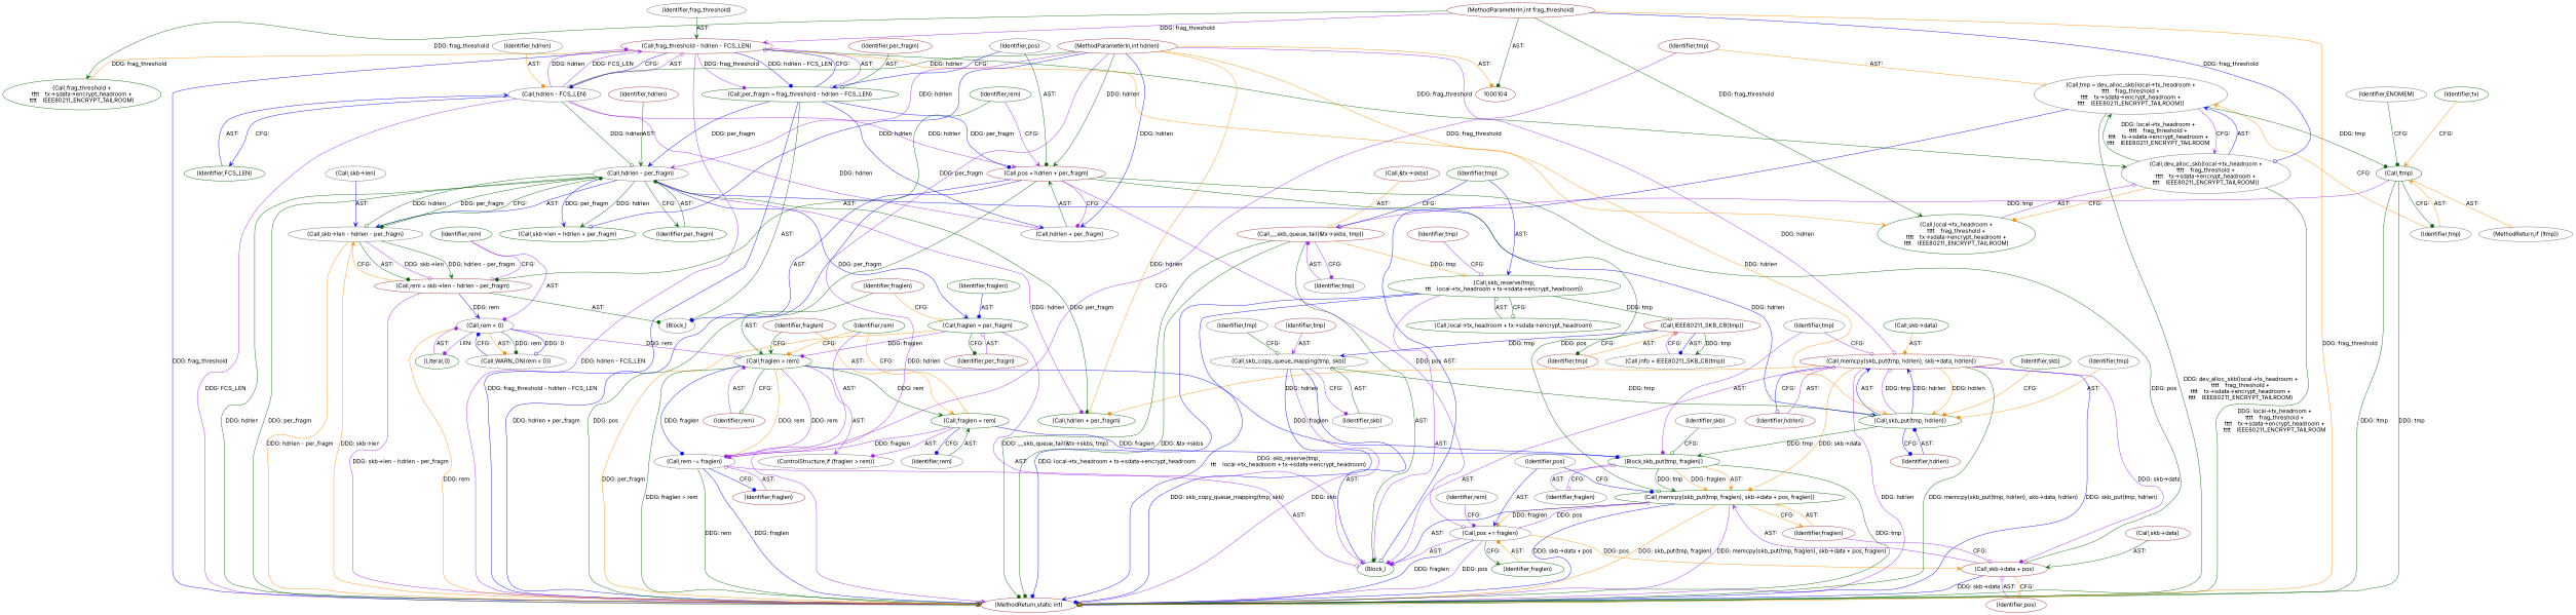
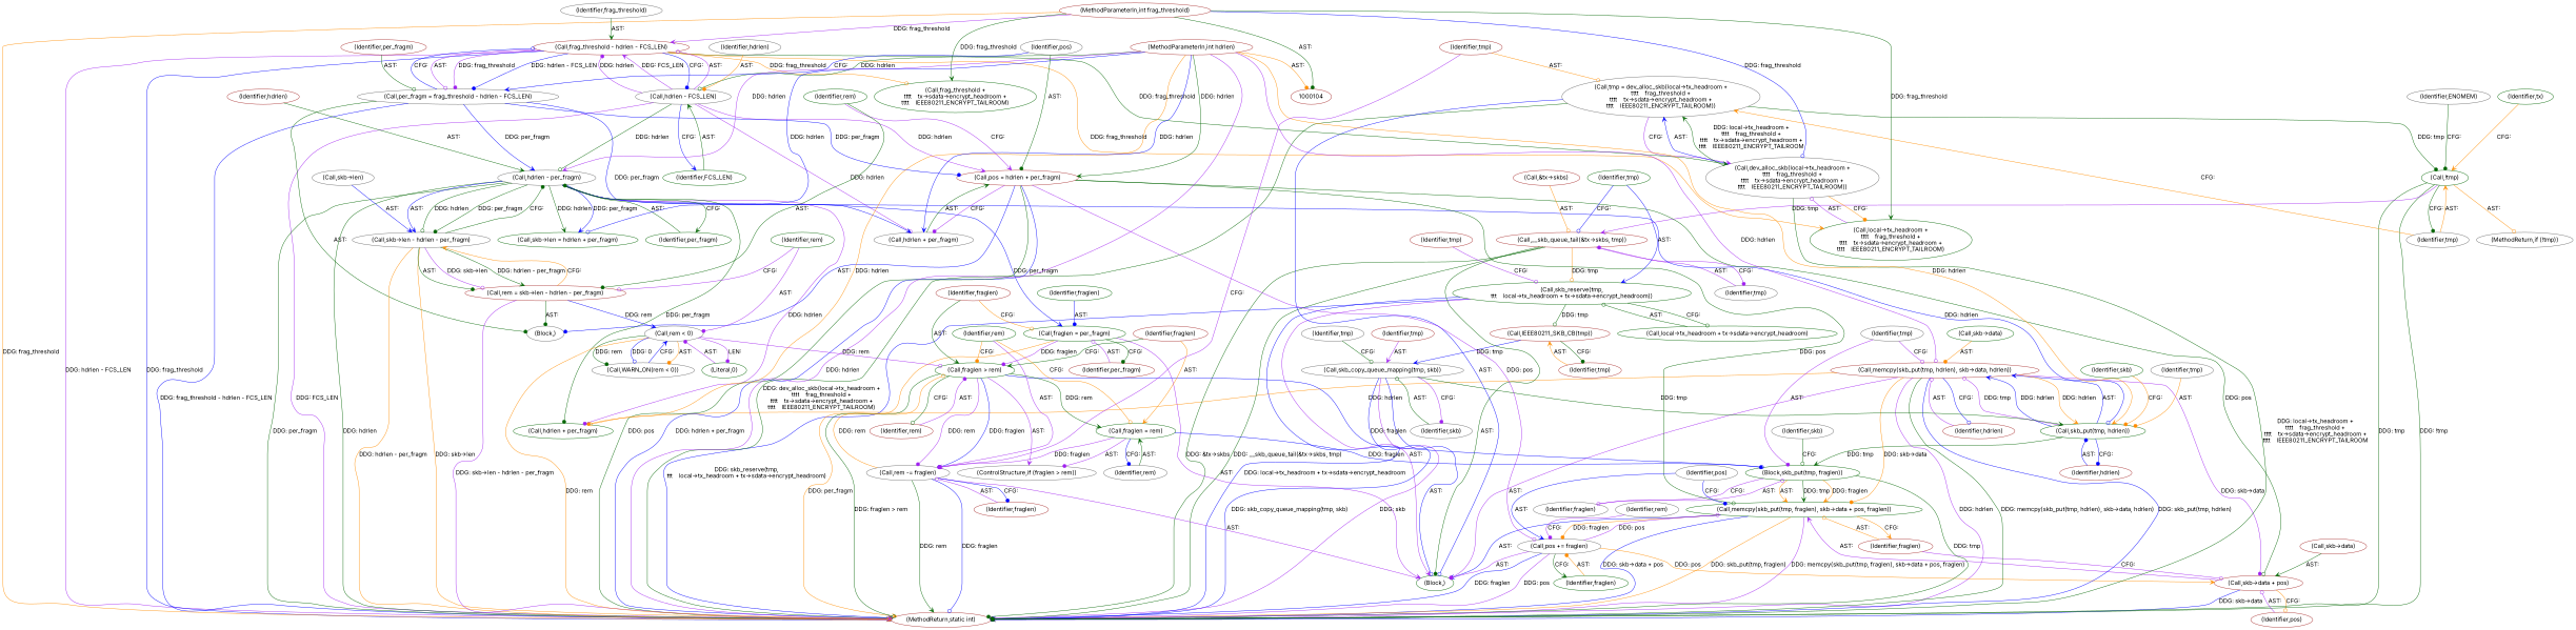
  digraph {
    fontname=Inter
    node [color=gray40 fontname=Inter]
    edge [arrowhead=dot color=purple fontname=Inter]
    n1 [color=darkgreen label="(Call,memcpy(skb_put(tmp, fraglen), skb->data + pos, fraglen))"]
    n2 [label="(Call,pos += fraglen)"]
    n3 [color=brown label="(Identifier,fraglen)"]
    n4 [color=brown label="(MethodReturn,static int)"]
    n5 [color=darkgreen label="(Block,)"]
    n6 [color=brown label="(Call,skb->data + pos)"]
    n7 [color=darkgreen label="(Identifier,fraglen)"]
    n8 [color=darkgreen label="(Block,skb_put(tmp, fraglen))"]
    n9 [label="(Identifier,fraglen)"]
    n10 [color=darkgreen label="(Call,skb_put(tmp, hdrlen))"]
    n11 [color=brown label="(Call,memcpy(skb_put(tmp, hdrlen), skb->data, hdrlen))"]
    n12 [color=brown label="(Identifier,hdrlen)"]
    n13 [color=darkgreen label="(Call,hdrlen + per_fragm)"]
    n14 [color=brown label="(Identifier,hdrlen)"]
    n15 [label="(Call,skb_copy_queue_mapping(tmp, skb))"]
    n16 [label="(Identifier,skb)"]
    n17 [color=brown label="(Call,IEEE80211_SKB_CB(tmp))"]
    n18 [color=brown label="(Identifier,tmp)"]
-   n19 [label="(Call,info = IEEE80211_SKB_CB(tmp))"]
    n20 [color=darkgreen label="(Call,skb_reserve(tmp,\n\t\t\t    local->tx_headroom + tx->sdata->encrypt_headroom))"]
    n21 [color=darkgreen label="(Call,local->tx_headroom + tx->sdata->encrypt_headroom)"]
    n22 [color=brown label="(Call,__skb_queue_tail(&tx->skbs, tmp))"]
    n23 [label="(Identifier,tmp)"]
    n24 [color=darkgreen label="(Call,!tmp)"]
    n25 [label="(MethodReturn,if (!tmp))"]
    n26 [label="(Identifier,tmp)"]
    n27 [label="(Call,tmp = dev_alloc_skb(local->tx_headroom +\n\t\t\t\t    frag_threshold +\n\t\t\t\t    tx->sdata->encrypt_headroom +\n\t\t\t\t    IEEE80211_ENCRYPT_TAILROOM))"]
    n28 [label="(Call,dev_alloc_skb(local->tx_headroom +\n\t\t\t\t    frag_threshold +\n\t\t\t\t    tx->sdata->encrypt_headroom +\n\t\t\t\t    IEEE80211_ENCRYPT_TAILROOM))"]
    n29 [color=darkgreen label="(Call,local->tx_headroom +\n\t\t\t\t    frag_threshold +\n\t\t\t\t    tx->sdata->encrypt_headroom +\n\t\t\t\t    IEEE80211_ENCRYPT_TAILROOM)"]
    n30 [color=brown label="(Call,frag_threshold - hdrlen - FCS_LEN)"]
    n31 [label="(Call,hdrlen - FCS_LEN)"]
-   n32 [color=darkgreen label="(Call,per_fragm = frag_threshold - hdrlen - FCS_LEN)"]
+   n32 [label="(Call,per_fragm = frag_threshold - hdrlen - FCS_LEN)"]
    n33 [color=darkgreen label="(Call,frag_threshold +\n\t\t\t\t    tx->sdata->encrypt_headroom +\n\t\t\t\t    IEEE80211_ENCRYPT_TAILROOM)"]
    n34 [label="(Call,hdrlen - per_fragm)"]
    n35 [color=brown label="(Call,pos = hdrlen + per_fragm)"]
    n36 [label="(Call,hdrlen + per_fragm)"]
    n37 [color=darkgreen label="(Identifier,FCS_LEN)"]
    n38 [label="(Block,)"]
    n39 [color=brown label="(MethodParameterIn,int frag_threshold)"]
    1000104 [color=brown]
    n41 [color=darkgreen label="(Call,skb->len = hdrlen + per_fragm)"]
    n42 [color=darkgreen label="(Call,fraglen = per_fragm)"]
    n43 [label="(Call,skb->len - hdrlen - per_fragm)"]
    n44 [color=darkgreen label="(Identifier,per_fragm)"]
    n45 [color=brown label="(MethodParameterIn,int hdrlen)"]
    n46 [color=brown label="(Identifier,pos)"]
    n47 [color=darkgreen label="(Call,fraglen > rem)"]
    n48 [color=brown label="(Identifier,per_fragm)"]
    n49 [color=brown label="(Call,rem = skb->len - hdrlen - per_fragm)"]
    n50 [label="(Call,rem -= fraglen)"]
    n51 [color=darkgreen label="(Call,fraglen = rem)"]
    n52 [color=brown label="(Identifier,rem)"]
    n53 [label="(ControlStructure,if (fraglen > rem))"]
    n54 [color=brown label="(Identifier,fraglen)"]
    n55 [label="(Identifier,rem)"]
    n56 [label="(Call,rem < 0)"]
    n57 [color=darkgreen label="(Literal,0)"]
    n58 [label="(Call,WARN_ON(rem < 0))"]
    n59 [label="(Identifier,pos)"]
    n60 [color=darkgreen label="(Identifier,skb)"]
    n61 [label="(Identifier,rem)"]
    n62 [color=darkgreen label="(Call,skb->data)"]
    n63 [label="(Identifier,hdrlen)"]
    n64 [color=brown label="(Identifier,fraglen)"]
    n65 [label="(Identifier,tmp)"]
    n66 [color=darkgreen label="(Identifier,rem)"]
    n67 [color=brown label="(Identifier,per_fragm)"]
    n68 [label="(Call,skb->len)"]
    n69 [color=brown label="(Identifier,tmp)"]
    n70 [label="(Identifier,pos)"]
    n71 [label="(Identifier,tmp)"]
    n72 [color=darkgreen label="(Identifier,tx)"]
    n73 [label="(Identifier,frag_threshold)"]
    n74 [color=darkgreen label="(Identifier,fraglen)"]
    n75 [color=brown label="(Call,&tx->skbs)"]
    n76 [color=darkgreen label="(Identifier,rem)"]
    n77 [color=brown label="(Identifier,tmp)"]
    n78 [label="(Identifier,ENOMEM)"]
    n79 [color=darkgreen label="(Identifier,tmp)"]
    n80 [label="(Identifier,skb)"]
    n81 [color=brown label="(Identifier,hdrlen)"]
    n82 [color=darkgreen label="(Identifier,rem)"]
    n83 [color=brown label="(Identifier,tmp)"]
    n84 [color=brown label="(Call,skb->data)"]
    n85 [color=brown label="(Identifier,fraglen)"]
    n86 [label="(Identifier,tmp)"]
    n1 -> n2 [color=darkorange label="DDG: fraglen"]
    n1 -> n3 [arrowhead=vee color=darkorange label="CFG: "]
    n1 -> n4 [color=blue label="DDG: skb->data + pos"]
    n1 -> n4 [color=darkorange label="DDG: skb_put(tmp, fraglen)"]
    n1 -> n4 [arrowhead=vee label="DDG: memcpy(skb_put(tmp, fraglen), skb->data + pos, fraglen)"]
    n1 -> n5 [arrowhead=vee color=blue label="AST: "]
    n2 -> n1 [arrowhead=odot label="DDG: pos"]
    n2 -> n4 [arrowhead=vee color=blue label="DDG: fraglen"]
    n2 -> n4 [label="DDG: pos"]
    n2 -> n5 [label="AST: "]
    n2 -> n6 [arrowhead=vee color=darkorange label="DDG: pos"]
    n2 -> n7 [arrowhead=vee color=darkgreen label="CFG: "]
    n3 -> n1 [arrowhead=odot color=darkorange label="AST: "]
    n3 -> n6 [arrowhead=odot label="CFG: "]
    n6 -> n1 [arrowhead=vee label="AST: "]
    n6 -> n4 [arrowhead=odot color=blue label="DDG: skb->data"]
    n6 -> n46 [arrowhead=odot color=darkorange label="CFG: "]
    n7 -> n2 [color=darkorange label="AST: "]
    n8 -> n1 [arrowhead=vee color=darkorange label="AST: "]
    n8 -> n1 [arrowhead=vee color=darkgreen label="DDG: tmp"]
    n8 -> n1 [arrowhead=vee color=darkorange label="DDG: fraglen"]
    n8 -> n4 [arrowhead=odot color=darkgreen label="DDG: tmp"]
    n8 -> n9 [arrowhead=odot label="CFG: "]
    n9 -> n8 [arrowhead=odot label="AST: "]
    n10 -> n8 [arrowhead=vee color=darkgreen label="DDG: tmp"]
    n10 -> n11 [arrowhead=vee color=blue label="AST: "]
    n10 -> n11 [arrowhead=odot label="DDG: tmp"]
    n10 -> n11 [arrowhead=vee color=blue label="DDG: hdrlen"]
    n10 -> n12 [color=blue label="CFG: "]
    n11 -> n1 [color=darkorange label="DDG: skb->data"]
    n11 -> n4 [arrowhead=odot label="DDG: hdrlen"]
    n11 -> n4 [arrowhead=vee color=darkgreen label="DDG: memcpy(skb_put(tmp, hdrlen), skb->data, hdrlen)"]
    n11 -> n4 [arrowhead=odot color=blue label="DDG: skb_put(tmp, hdrlen)"]
    n11 -> n5 [label="AST: "]
    n11 -> n6 [label="DDG: skb->data"]
    n11 -> n10 [arrowhead=vee color=darkorange label="DDG: hdrlen"]
    n11 -> n13 [color=darkorange label="DDG: hdrlen"]
    n11 -> n14 [arrowhead=odot color=blue label="CFG: "]
    n12 -> n10 [color=blue label="AST: "]
    n14 -> n11 [arrowhead=odot label="AST: "]
    n15 -> n4 [color=blue label="DDG: skb_copy_queue_mapping(tmp, skb)"]
    n15 -> n4 [arrowhead=odot label="DDG: skb"]
    n15 -> n5 [arrowhead=odot color=blue label="AST: "]
    n15 -> n10 [arrowhead=vee color=darkgreen label="DDG: tmp"]
    n15 -> n16 [label="CFG: "]
    n16 -> n15 [arrowhead=odot color=darkgreen label="AST: "]
    n17 -> n15 [arrowhead=vee color=blue label="DDG: tmp"]
    n17 -> n18 [color=darkgreen label="CFG: "]
-   n17 -> n19 [color=blue label="AST: "]
-   n17 -> n19 [arrowhead=vee color=darkgreen label="DDG: tmp"]
    n18 -> n17 [arrowhead=vee color=darkorange label="AST: "]
-   n19 -> n17 [arrowhead=odot label="CFG: "]
    n20 -> n4 [arrowhead=vee color=blue label="DDG: skb_reserve(tmp,\n\t\t\t    local->tx_headroom + tx->sdata->encrypt_headroom)"]
    n20 -> n4 [color=blue label="DDG: local->tx_headroom + tx->sdata->encrypt_headroom"]
    n20 -> n5 [arrowhead=vee label="AST: "]
    n20 -> n17 [arrowhead=odot color=darkgreen label="DDG: tmp"]
    n20 -> n21 [arrowhead=odot color=darkgreen label="CFG: "]
    n21 -> n20 [arrowhead=odot color=darkgreen label="AST: "]
    n22 -> n4 [color=darkgreen label="DDG: &tx->skbs"]
    n22 -> n4 [color=darkgreen label="DDG: __skb_queue_tail(&tx->skbs, tmp)"]
    n22 -> n5 [color=darkgreen label="AST: "]
    n22 -> n20 [arrowhead=odot color=darkorange label="DDG: tmp"]
    n22 -> n23 [label="CFG: "]
    n23 -> n22 [label="AST: "]
    n24 -> n4 [color=darkgreen label="DDG: tmp"]
    n24 -> n4 [color=darkgreen label="DDG: !tmp"]
    n24 -> n22 [arrowhead=vee label="DDG: tmp"]
    n24 -> n25 [arrowhead=odot color=darkorange label="AST: "]
    n24 -> n26 [color=darkgreen label="CFG: "]
    n26 -> n24 [arrowhead=vee color=darkorange label="AST: "]
    n26 -> n27 [arrowhead=vee color=darkorange label="CFG: "]
    n27 -> n4 [arrowhead=odot color=darkgreen label="DDG: dev_alloc_skb(local->tx_headroom +\n\t\t\t\t    frag_threshold +\n\t\t\t\t    tx->sdata->encrypt_headroom +\n\t\t\t\t    IEEE80211_ENCRYPT_TAILROOM)"]
    n27 -> n5 [arrowhead=odot color=blue label="AST: "]
    n27 -> n24 [color=darkgreen label="DDG: tmp"]
    n27 -> n28 [arrowhead=vee label="CFG: "]
    n28 -> n4 [arrowhead=odot color=darkgreen label="DDG: local->tx_headroom +\n\t\t\t\t    frag_threshold +\n\t\t\t\t    tx->sdata->encrypt_headroom +\n\t\t\t\t    IEEE80211_ENCRYPT_TAILROOM"]
    n28 -> n27 [arrowhead=vee color=blue label="AST: "]
    n28 -> n27 [arrowhead=vee color=darkgreen label="DDG: local->tx_headroom +\n\t\t\t\t    frag_threshold +\n\t\t\t\t    tx->sdata->encrypt_headroom +\n\t\t\t\t    IEEE80211_ENCRYPT_TAILROOM"]
    n28 -> n29 [color=darkorange label="CFG: "]
    n29 -> n28 [arrowhead=odot label="AST: "]
    n30 -> n4 [arrowhead=odot label="DDG: hdrlen - FCS_LEN"]
    n30 -> n4 [arrowhead=odot color=blue label="DDG: frag_threshold"]
    n30 -> n28 [arrowhead=vee color=darkgreen label="DDG: frag_threshold"]
    n30 -> n29 [arrowhead=vee color=darkorange label="DDG: frag_threshold"]
    n30 -> n31 [color=blue label="CFG: "]
    n30 -> n32 [arrowhead=odot label="AST: "]
    n30 -> n32 [label="DDG: frag_threshold"]
    n30 -> n32 [color=blue label="DDG: hdrlen - FCS_LEN"]
    n30 -> n33 [arrowhead=odot color=darkorange label="DDG: frag_threshold"]
    n31 -> n4 [label="DDG: FCS_LEN"]
    n31 -> n30 [arrowhead=odot label="AST: "]
    n31 -> n30 [label="DDG: hdrlen"]
    n31 -> n30 [arrowhead=vee label="DDG: FCS_LEN"]
    n31 -> n34 [arrowhead=odot color=darkgreen label="DDG: hdrlen"]
    n31 -> n35 [arrowhead=vee label="DDG: hdrlen"]
    n31 -> n36 [arrowhead=odot label="DDG: hdrlen"]
    n31 -> n37 [arrowhead=vee color=blue label="CFG: "]
    n32 -> n4 [arrowhead=odot color=blue label="DDG: frag_threshold - hdrlen - FCS_LEN"]
    n32 -> n30 [arrowhead=odot color=blue label="CFG: "]
    n32 -> n34 [arrowhead=vee color=blue label="DDG: per_fragm"]
    n32 -> n35 [color=blue label="DDG: per_fragm"]
    n32 -> n36 [arrowhead=vee color=blue label="DDG: per_fragm"]
    n32 -> n38 [color=darkgreen label="AST: "]
    n34 -> n4 [arrowhead=vee color=darkgreen label="DDG: per_fragm"]
    n34 -> n4 [color=darkgreen label="DDG: hdrlen"]
    n34 -> n10 [arrowhead=odot color=blue label="DDG: hdrlen"]
    n34 -> n13 [label="DDG: hdrlen"]
    n34 -> n13 [color=darkgreen label="DDG: per_fragm"]
    n34 -> n41 [arrowhead=vee color=darkgreen label="DDG: hdrlen"]
    n34 -> n41 [arrowhead=vee color=blue label="DDG: per_fragm"]
    n34 -> n42 [arrowhead=vee color=blue label="DDG: per_fragm"]
    n34 -> n43 [arrowhead=vee color=blue label="AST: "]
    n34 -> n43 [arrowhead=odot color=darkgreen label="DDG: hdrlen"]
    n34 -> n43 [color=darkgreen label="DDG: per_fragm"]
    n34 -> n44 [arrowhead=vee color=darkgreen label="CFG: "]
    n35 -> n1 [arrowhead=odot color=darkgreen label="DDG: pos"]
    n35 -> n2 [arrowhead=odot label="DDG: pos"]
    n35 -> n4 [arrowhead=odot color=blue label="DDG: hdrlen + per_fragm"]
    n35 -> n4 [color=darkgreen label="DDG: pos"]
    n35 -> n6 [arrowhead=odot color=darkgreen label="DDG: pos"]
    n35 -> n36 [label="CFG: "]
    n35 -> n38 [color=blue label="AST: "]
    n36 -> n35 [arrowhead=vee color=darkgreen label="AST: "]
-   n37 -> n31 [arrowhead=vee color=blue label="AST: "]
+   n37 -> n31 [arrowhead=vee color=darkgreen label="AST: "]
    n39 -> n4 [arrowhead=vee color=darkorange label="DDG: frag_threshold"]
    n39 -> n28 [arrowhead=odot color=blue label="DDG: frag_threshold"]
    n39 -> n29 [arrowhead=vee color=darkgreen label="DDG: frag_threshold"]
    n39 -> n30 [arrowhead=vee label="DDG: frag_threshold"]
    n39 -> n33 [arrowhead=vee color=darkgreen label="DDG: frag_threshold"]
    n39 -> 1000104 [color=darkgreen label="AST: "]
    n42 -> n4 [arrowhead=vee color=darkorange label="DDG: per_fragm"]
    n42 -> n5 [arrowhead=vee label="AST: "]
    n42 -> n47 [label="DDG: fraglen"]
    n42 -> n48 [color=darkgreen label="CFG: "]
    n43 -> n4 [color=darkorange label="DDG: hdrlen - per_fragm"]
    n43 -> n4 [arrowhead=odot color=darkorange label="DDG: skb->len"]
    n43 -> n34 [color=darkgreen label="CFG: "]
    n43 -> n49 [color=darkgreen label="AST: "]
    n43 -> n49 [arrowhead=odot label="DDG: skb->len"]
    n43 -> n49 [arrowhead=vee color=darkgreen label="DDG: hdrlen - per_fragm"]
    n44 -> n34 [color=darkgreen label="AST: "]
    n45 -> n4 [arrowhead=vee label="DDG: hdrlen"]
    n45 -> n10 [arrowhead=vee color=darkorange label="DDG: hdrlen"]
    n45 -> n11 [arrowhead=odot label="DDG: hdrlen"]
    n45 -> n13 [arrowhead=odot color=darkorange label="DDG: hdrlen"]
    n45 -> n31 [arrowhead=odot color=darkgreen label="DDG: hdrlen"]
    n45 -> n34 [arrowhead=vee label="DDG: hdrlen"]
    n45 -> n35 [arrowhead=vee color=darkgreen label="DDG: hdrlen"]
    n45 -> n36 [arrowhead=vee color=blue label="DDG: hdrlen"]
    n45 -> 1000104 [color=darkorange label="AST: "]
    n45 -> n41 [arrowhead=odot color=blue label="DDG: hdrlen"]
    n46 -> n6 [arrowhead=odot label="AST: "]
    n47 -> n4 [arrowhead=odot color=darkgreen label="DDG: fraglen > rem"]
    n47 -> n8 [color=blue label="DDG: fraglen"]
    n47 -> n50 [color=blue label="DDG: fraglen"]
    n47 -> n50 [label="DDG: rem"]
    n47 -> n51 [arrowhead=vee color=darkgreen label="DDG: rem"]
    n47 -> n52 [arrowhead=odot color=darkgreen label="CFG: "]
    n47 -> n53 [arrowhead=vee label="AST: "]
    n48 -> n42 [arrowhead=odot label="AST: "]
    n49 -> n4 [arrowhead=odot label="DDG: skb->len - hdrlen - per_fragm"]
    n49 -> n38 [color=darkgreen label="AST: "]
    n49 -> n43 [arrowhead=vee color=darkorange label="CFG: "]
    n49 -> n56 [arrowhead=vee color=blue label="DDG: rem"]
    n50 -> n4 [arrowhead=odot color=blue label="DDG: fraglen"]
    n50 -> n4 [arrowhead=vee color=darkgreen label="DDG: rem"]
    n50 -> n5 [arrowhead=odot label="AST: "]
    n50 -> n47 [arrowhead=odot color=darkorange label="DDG: rem"]
    n50 -> n54 [color=blue label="CFG: "]
    n51 -> n8 [arrowhead=odot color=blue label="DDG: fraglen"]
    n51 -> n50 [arrowhead=vee label="DDG: fraglen"]
    n51 -> n53 [label="AST: "]
    n51 -> n55 [color=blue label="CFG: "]
    n52 -> n47 [label="AST: "]
    n54 -> n50 [arrowhead=odot label="AST: "]
    n55 -> n51 [arrowhead=vee color=darkgreen label="AST: "]
    n56 -> n4 [arrowhead=odot color=darkorange label="DDG: rem"]
    n56 -> n47 [arrowhead=odot label="DDG: rem"]
    n56 -> n57 [label="LEN: "]
    n56 -> n58 [color=darkorange label="AST: "]
    n56 -> n58 [color=darkgreen label="DDG: rem"]
    n56 -> n58 [arrowhead=odot color=blue label="DDG: 0"]
    n57 -> n56 [label="AST: "]
-   n58 -> n56 [color=blue label="CFG: "]
+   n58 -> n56 [arrowhead=vee color=blue label="CFG: "]
    n59 -> n32 [arrowhead=vee color=blue label="CFG: "]
    n59 -> n35 [color=darkgreen label="AST: "]
    n60 -> n10 [color=darkorange label="CFG: "]
    n61 -> n2 [label="CFG: "]
    n62 -> n11 [color=darkorange label="AST: "]
    n63 -> n31 [color=darkorange label="AST: "]
    n64 -> n47 [arrowhead=vee color=darkgreen label="CFG: "]
    n64 -> n51 [arrowhead=vee color=darkorange label="AST: "]
    n65 -> n15 [arrowhead=odot color=darkgreen label="CFG: "]
    n66 -> n49 [arrowhead=odot label="CFG: "]
    n66 -> n56 [label="AST: "]
    n67 -> n32 [arrowhead=odot color=darkgreen label="AST: "]
    n68 -> n43 [arrowhead=vee color=blue label="AST: "]
    n69 -> n27 [arrowhead=odot color=darkorange label="AST: "]
    n69 -> n50 [label="CFG: "]
    n70 -> n1 [color=blue label="CFG: "]
    n70 -> n2 [arrowhead=vee color=blue label="AST: "]
    n71 -> n8 [label="AST: "]
    n71 -> n11 [arrowhead=odot label="CFG: "]
    n72 -> n24 [arrowhead=vee color=darkorange label="CFG: "]
    n73 -> n30 [arrowhead=vee color=darkgreen label="AST: "]
    n74 -> n42 [color=blue label="AST: "]
    n75 -> n22 [arrowhead=odot color=darkorange label="AST: "]
    n76 -> n35 [arrowhead=vee label="CFG: "]
    n76 -> n49 [color=darkgreen label="AST: "]
    n77 -> n20 [arrowhead=odot label="CFG: "]
    n78 -> n24 [color=darkgreen label="CFG: "]
    n79 -> n20 [arrowhead=vee color=blue label="AST: "]
    n79 -> n22 [arrowhead=odot color=blue label="CFG: "]
    n80 -> n8 [arrowhead=odot color=darkgreen label="CFG: "]
    n81 -> n34 [arrowhead=vee color=darkgreen label="AST: "]
    n82 -> n47 [color=darkorange label="CFG: "]
    n82 -> n50 [label="AST: "]
    n82 -> n51 [arrowhead=odot color=darkorange label="CFG: "]
    n83 -> n15 [arrowhead=vee label="AST: "]
    n84 -> n6 [arrowhead=vee color=darkgreen label="AST: "]
    n85 -> n42 [arrowhead=odot color=darkorange label="CFG: "]
    n85 -> n47 [arrowhead=vee color=darkgreen label="AST: "]
    n86 -> n10 [color=darkorange label="AST: "]
  }
